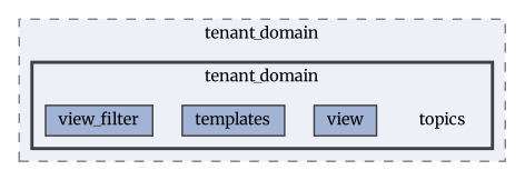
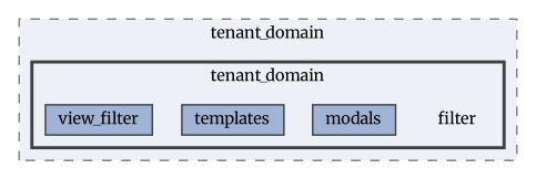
  digraph {
    compound=true
    fontname=Merriweather
    node [fontname=Merriweather fontsize=10 shape=box color=grey25 fillcolor="#a2b4d6" style=filled]
-   n1 [height=0.2 label=topics shape=plaintext width=0.4 color="" fillcolor="" style=""]
-   n2 [height=0.2 label=view width=0.4]
+   n1 [height=0.2 label=filter shape=plaintext width=0.4 color="" fillcolor="" style=""]
+   n2 [height=0.2 label=modals width=0.4]
    n3 [height=0.2 label=templates width=0.4]
    n4 [height=0.2 label=view_filter width=0.4]
    subgraph cluster_1 {
      bgcolor="#edf0f7"
      fontsize=10
      label=tenant_domain
      pencolor=grey50
      style="filled,dashed"
      subgraph cluster_2 {
        bgcolor="#edf0f7"
        fontsize=10
        pencolor=grey25
        style="filled,bold"
        n1
        n2
        n3
        n4
      }
    }
  }
